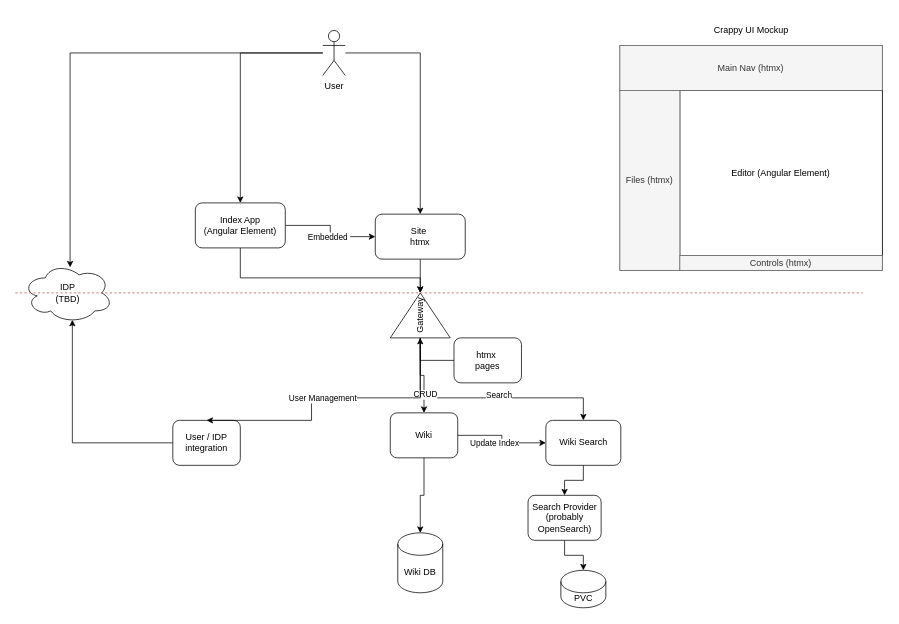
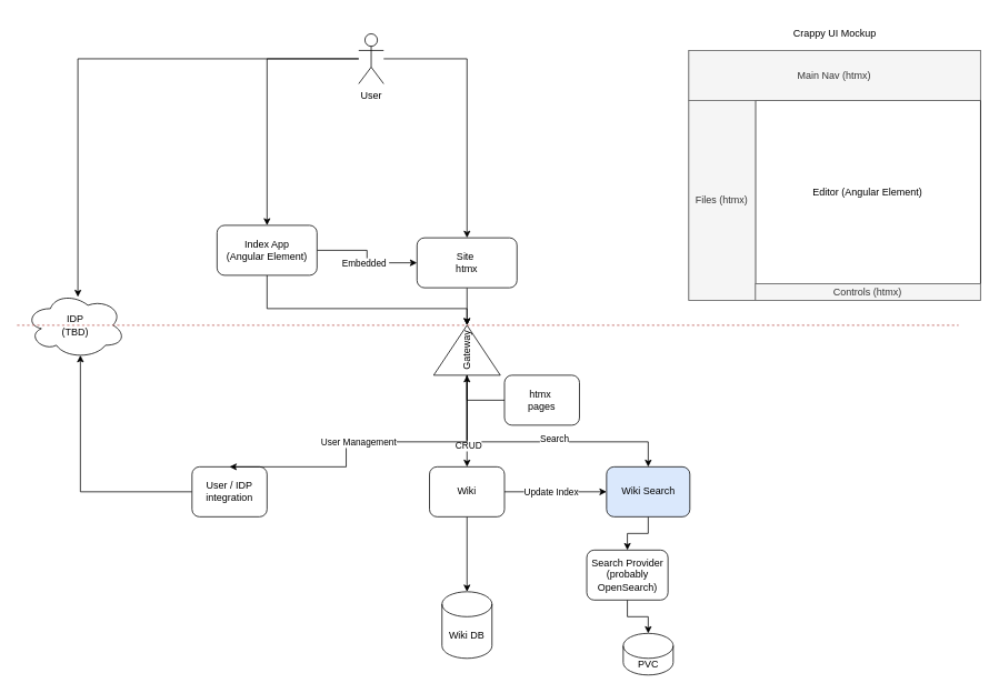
  <mxCell id="0" />
  <mxCell id="1" parent="0" />
  <mxCell id="2" style="edgeStyle=orthogonalEdgeStyle;rounded=0;orthogonalLoop=1;jettySize=auto;html=1;" parent="1" source="5" target="9" edge="1"><mxGeometry relative="1" as="geometry" /></mxCell>
  <mxCell id="3" style="edgeStyle=orthogonalEdgeStyle;rounded=0;orthogonalLoop=1;jettySize=auto;html=1;entryX=0.5;entryY=0;entryDx=0;entryDy=0;" parent="1" source="5" target="11" edge="1"><mxGeometry relative="1" as="geometry" /></mxCell>
  <mxCell id="4" style="edgeStyle=orthogonalEdgeStyle;rounded=0;orthogonalLoop=1;jettySize=auto;html=1;entryX=0.525;entryY=0.075;entryDx=0;entryDy=0;entryPerimeter=0;" parent="1" source="5" target="34" edge="1"><mxGeometry relative="1" as="geometry"><mxPoint x="100" y="350" as="targetPoint" /></mxGeometry></mxCell>
  <mxCell id="5" value="User" style="shape=umlActor;verticalLabelPosition=bottom;verticalAlign=top;html=1;outlineConnect=0;" parent="1" vertex="1"><mxGeometry x="430" y="40" width="30" height="60" as="geometry" /></mxCell>
  <mxCell id="6" style="edgeStyle=orthogonalEdgeStyle;rounded=0;orthogonalLoop=1;jettySize=auto;html=1;exitX=0;exitY=0.5;exitDx=0;exitDy=0;entryX=1;entryY=0.5;entryDx=0;entryDy=0;endArrow=none;endFill=0;startArrow=classic;startFill=1;" parent="1" source="9" target="11" edge="1"><mxGeometry relative="1" as="geometry" /></mxCell>
  <mxCell id="7" value="Embedded&amp;nbsp;" style="edgeLabel;html=1;align=center;verticalAlign=middle;resizable=0;points=[];" parent="6" vertex="1" connectable="0"><mxGeometry x="-0.18" y="4" relative="1" as="geometry"><mxPoint x="-8" y="-4" as="offset" /></mxGeometry></mxCell>
  <mxCell id="8" style="edgeStyle=orthogonalEdgeStyle;rounded=0;orthogonalLoop=1;jettySize=auto;html=1;exitX=0.5;exitY=1;exitDx=0;exitDy=0;entryX=1;entryY=0.5;entryDx=0;entryDy=0;" parent="1" source="9" target="27" edge="1"><mxGeometry relative="1" as="geometry" /></mxCell>
  <mxCell id="9" value="Site&amp;nbsp;&lt;br&gt;htmx" style="rounded=1;whiteSpace=wrap;html=1;" parent="1" vertex="1"><mxGeometry x="500" y="285" width="120" height="60" as="geometry" /></mxCell>
  <mxCell id="10" style="edgeStyle=orthogonalEdgeStyle;rounded=0;orthogonalLoop=1;jettySize=auto;html=1;exitX=0.5;exitY=1;exitDx=0;exitDy=0;entryX=1;entryY=0.5;entryDx=0;entryDy=0;" edge="1" parent="1" source="11" target="27"><mxGeometry relative="1" as="geometry"><mxPoint x="325" y="350" as="sourcePoint" /><mxPoint x="565" y="460" as="targetPoint" /><Array as="points"><mxPoint x="320" y="370" /><mxPoint x="560" y="370" /></Array></mxGeometry></mxCell>
  <mxCell id="11" value="Index App&lt;br&gt;(Angular Element)" style="rounded=1;whiteSpace=wrap;html=1;" parent="1" vertex="1"><mxGeometry x="260" y="270" width="120" height="60" as="geometry" /></mxCell>
  <mxCell id="12" value="" style="rounded=0;whiteSpace=wrap;html=1;fillColor=#f5f5f5;fontColor=#333333;strokeColor=#666666;" parent="1" vertex="1"><mxGeometry x="826.25" y="60" width="350" height="300" as="geometry" /></mxCell>
  <mxCell id="13" value="Editor (Angular Element)" style="rounded=0;whiteSpace=wrap;html=1;" parent="1" vertex="1"><mxGeometry x="906.25" y="120" width="270" height="220" as="geometry" /></mxCell>
  <mxCell id="14" value="Main Nav (htmx)" style="rounded=0;whiteSpace=wrap;html=1;fillColor=#f5f5f5;fontColor=#333333;strokeColor=#666666;" parent="1" vertex="1"><mxGeometry x="826.25" y="60" width="350" height="60" as="geometry" /></mxCell>
  <mxCell id="15" value="Files (htmx)" style="rounded=0;whiteSpace=wrap;html=1;fillColor=#f5f5f5;fontColor=#333333;strokeColor=#666666;" parent="1" vertex="1"><mxGeometry x="826.25" y="120" width="80" height="240" as="geometry" /></mxCell>
  <mxCell id="16" value="Controls (htmx)" style="rounded=0;whiteSpace=wrap;html=1;fillColor=#f5f5f5;fontColor=#333333;strokeColor=#666666;" parent="1" vertex="1"><mxGeometry x="906.25" y="340" width="270" height="20" as="geometry" /></mxCell>
  <mxCell id="17" value="Crappy UI Mockup" style="text;html=1;strokeColor=none;fillColor=none;align=center;verticalAlign=middle;whiteSpace=wrap;rounded=0;" parent="1" vertex="1"><mxGeometry x="903.75" y="20" width="195" height="40" as="geometry" /></mxCell>
  <mxCell id="18" value="" style="endArrow=none;dashed=1;html=1;rounded=0;fillColor=#f8cecc;strokeColor=#b85450;" parent="1" edge="1"><mxGeometry width="50" height="50" relative="1" as="geometry"><mxPoint x="650" y="390" as="sourcePoint" /><mxPoint x="1150" y="390" as="targetPoint" /></mxGeometry></mxCell>
  <mxCell id="19" style="edgeStyle=orthogonalEdgeStyle;rounded=0;orthogonalLoop=1;jettySize=auto;html=1;exitX=0;exitY=0.5;exitDx=0;exitDy=0;entryX=0.55;entryY=0.95;entryDx=0;entryDy=0;entryPerimeter=0;" parent="1" source="20" target="34" edge="1"><mxGeometry relative="1" as="geometry"><mxPoint x="90" y="440" as="targetPoint" /></mxGeometry></mxCell>
  <mxCell id="20" value="User / IDP integration" style="rounded=1;whiteSpace=wrap;html=1;" parent="1" vertex="1"><mxGeometry x="230" y="560" width="90" height="60" as="geometry" /></mxCell>
  <mxCell id="21" style="edgeStyle=orthogonalEdgeStyle;rounded=0;orthogonalLoop=1;jettySize=auto;html=1;exitX=0;exitY=0.5;exitDx=0;exitDy=0;entryX=0.5;entryY=0;entryDx=0;entryDy=0;" parent="1" source="27" target="33" edge="1"><mxGeometry relative="1" as="geometry"><Array as="points"><mxPoint x="560" y="530" /><mxPoint x="778" y="530" /></Array></mxGeometry></mxCell>
  <mxCell id="22" value="Search" style="edgeLabel;html=1;align=center;verticalAlign=middle;resizable=0;points=[];" parent="21" vertex="1" connectable="0"><mxGeometry x="0.121" y="4" relative="1" as="geometry"><mxPoint as="offset" /></mxGeometry></mxCell>
  <mxCell id="23" style="edgeStyle=orthogonalEdgeStyle;rounded=0;orthogonalLoop=1;jettySize=auto;html=1;exitX=0;exitY=0.5;exitDx=0;exitDy=0;" parent="1" source="27" target="31" edge="1"><mxGeometry relative="1" as="geometry" /></mxCell>
  <mxCell id="24" value="CRUD" style="edgeLabel;html=1;align=center;verticalAlign=middle;resizable=0;points=[];" parent="23" vertex="1" connectable="0"><mxGeometry x="0.526" y="1" relative="1" as="geometry"><mxPoint as="offset" /></mxGeometry></mxCell>
  <mxCell id="25" style="edgeStyle=orthogonalEdgeStyle;rounded=0;orthogonalLoop=1;jettySize=auto;html=1;exitX=0;exitY=0.5;exitDx=0;exitDy=0;entryX=0.5;entryY=0;entryDx=0;entryDy=0;" parent="1" source="27" target="20" edge="1"><mxGeometry relative="1" as="geometry"><Array as="points"><mxPoint x="560" y="530" /><mxPoint x="415" y="530" /></Array></mxGeometry></mxCell>
  <mxCell id="26" value="User Management" style="edgeLabel;html=1;align=center;verticalAlign=middle;resizable=0;points=[];" parent="25" vertex="1" connectable="0"><mxGeometry x="0.078" relative="1" as="geometry"><mxPoint x="2" as="offset" /></mxGeometry></mxCell>
  <mxCell id="27" value="Gateway" style="triangle;whiteSpace=wrap;html=1;rotation=-90;" parent="1" vertex="1"><mxGeometry x="530" y="380" width="60" height="80" as="geometry" /></mxCell>
  <mxCell id="28" style="edgeStyle=orthogonalEdgeStyle;rounded=0;orthogonalLoop=1;jettySize=auto;html=1;exitX=0.5;exitY=1;exitDx=0;exitDy=0;" parent="1" source="31" target="35" edge="1"><mxGeometry relative="1" as="geometry" /></mxCell>
  <mxCell id="29" style="edgeStyle=orthogonalEdgeStyle;rounded=0;orthogonalLoop=1;jettySize=auto;html=1;exitX=1;exitY=0.5;exitDx=0;exitDy=0;entryX=0;entryY=0.5;entryDx=0;entryDy=0;" parent="1" source="31" target="33" edge="1"><mxGeometry relative="1" as="geometry" /></mxCell>
  <mxCell id="30" value="Update Index" style="edgeLabel;html=1;align=center;verticalAlign=middle;resizable=0;points=[];" parent="29" vertex="1" connectable="0"><mxGeometry x="0.154" y="-2" relative="1" as="geometry"><mxPoint x="-16" y="-2" as="offset" /></mxGeometry></mxCell>
- <mxCell id="31" value="Wiki" style="rounded=1;whiteSpace=wrap;html=1;" parent="1" vertex="1"><mxGeometry x="520" y="550" width="90" height="60" as="geometry" /></mxCell>
+ <mxCell id="31" value="Wiki" style="rounded=1;whiteSpace=wrap;html=1;" parent="1" vertex="1"><mxGeometry x="515" y="560" width="90" height="60" as="geometry" /></mxCell>
  <mxCell id="32" style="edgeStyle=orthogonalEdgeStyle;rounded=0;orthogonalLoop=1;jettySize=auto;html=1;exitX=0.5;exitY=1;exitDx=0;exitDy=0;entryX=0.5;entryY=0;entryDx=0;entryDy=0;" parent="1" source="33" target="38" edge="1"><mxGeometry relative="1" as="geometry" /></mxCell>
- <mxCell id="33" value="Wiki Search" style="rounded=1;whiteSpace=wrap;html=1;" parent="1" vertex="1"><mxGeometry x="727.5" y="560" width="100" height="60" as="geometry" /></mxCell>
+ <mxCell id="33" value="Wiki Search" style="rounded=1;whiteSpace=wrap;html=1;fillColor=#dae8fc;" parent="1" vertex="1"><mxGeometry x="727.5" y="560" width="100" height="60" as="geometry" /></mxCell>
  <mxCell id="34" value="IDP&lt;br&gt;(TBD)" style="ellipse;shape=cloud;whiteSpace=wrap;html=1;" parent="1" vertex="1"><mxGeometry x="30" y="350" width="120" height="80" as="geometry" /></mxCell>
  <mxCell id="35" value="Wiki DB" style="shape=cylinder3;whiteSpace=wrap;html=1;boundedLbl=1;backgroundOutline=1;size=15;" parent="1" vertex="1"><mxGeometry x="530" y="710" width="60" height="80" as="geometry" /></mxCell>
  <mxCell id="36" value="PVC" style="shape=cylinder3;whiteSpace=wrap;html=1;boundedLbl=1;backgroundOutline=1;size=15;" parent="1" vertex="1"><mxGeometry x="747.5" y="760" width="60" height="50" as="geometry" /></mxCell>
  <mxCell id="37" style="edgeStyle=orthogonalEdgeStyle;rounded=0;orthogonalLoop=1;jettySize=auto;html=1;exitX=0.5;exitY=1;exitDx=0;exitDy=0;entryX=0.5;entryY=0;entryDx=0;entryDy=0;entryPerimeter=0;" parent="1" source="38" target="36" edge="1"><mxGeometry relative="1" as="geometry" /></mxCell>
  <mxCell id="38" value="Search Provider (probably OpenSearch)" style="rounded=1;whiteSpace=wrap;html=1;" parent="1" vertex="1"><mxGeometry x="703.75" y="660" width="97.5" height="60" as="geometry" /></mxCell>
  <mxCell id="39" value="" style="endArrow=none;dashed=1;html=1;rounded=0;fillColor=#f8cecc;strokeColor=#b85450;" parent="1" edge="1"><mxGeometry width="50" height="50" relative="1" as="geometry"><mxPoint y="390" as="sourcePoint" x="20" /><mxPoint x="650" y="390" as="targetPoint" /></mxGeometry></mxCell>
  <mxCell id="40" style="edgeStyle=orthogonalEdgeStyle;rounded=0;orthogonalLoop=1;jettySize=auto;html=1;exitX=0;exitY=0.5;exitDx=0;exitDy=0;entryX=0;entryY=0.5;entryDx=0;entryDy=0;" edge="1" parent="1" source="41" target="27"><mxGeometry relative="1" as="geometry" /></mxCell>
  <mxCell id="41" value="htmx&amp;nbsp;&lt;br&gt;pages" style="rounded=1;whiteSpace=wrap;html=1;" vertex="1" parent="1"><mxGeometry x="605" y="450" width="90" height="60" as="geometry" /></mxCell>
